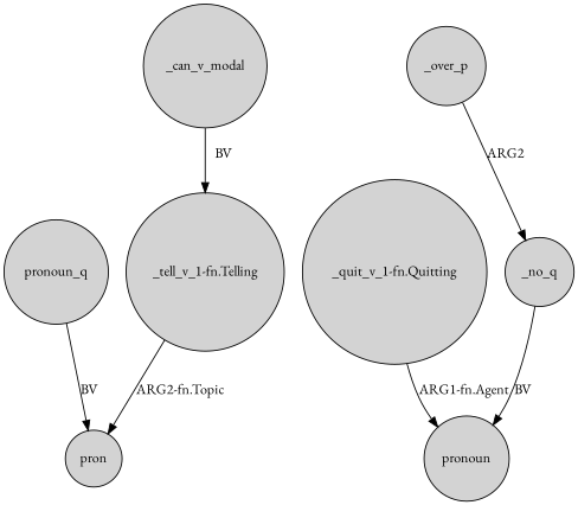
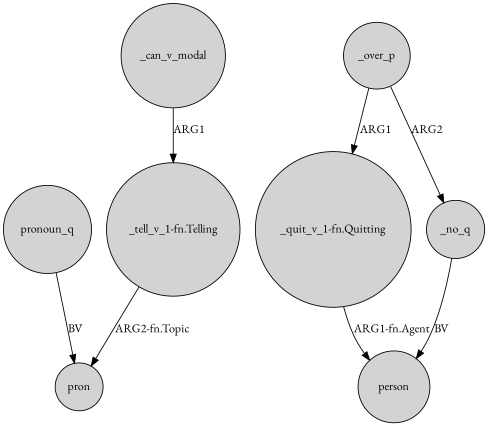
  digraph {
    fontname="EB Garamond"
    node [fontname="EB Garamond" shape=circle style=filled]
    edge [fontname="EB Garamond"]
    "_tell_v_1-fn.Telling"
    pron
    "_quit_v_1-fn.Quitting"
-   person [label=pronoun]
+   person
    _can_v_modal
    _over_p
    _no_q
    pronoun_q
    "_tell_v_1-fn.Telling" -> pron [label="ARG2-fn.Topic"]
    "_quit_v_1-fn.Quitting" -> person [label="ARG1-fn.Agent"]
-   _can_v_modal -> "_tell_v_1-fn.Telling" [label=BV]
+   _can_v_modal -> "_tell_v_1-fn.Telling" [label=ARG1]
+   _over_p -> "_quit_v_1-fn.Quitting" [label=ARG1]
    _over_p -> _no_q [label=ARG2]
    _no_q -> person [label=BV]
    pronoun_q -> pron [label=BV]
  }
